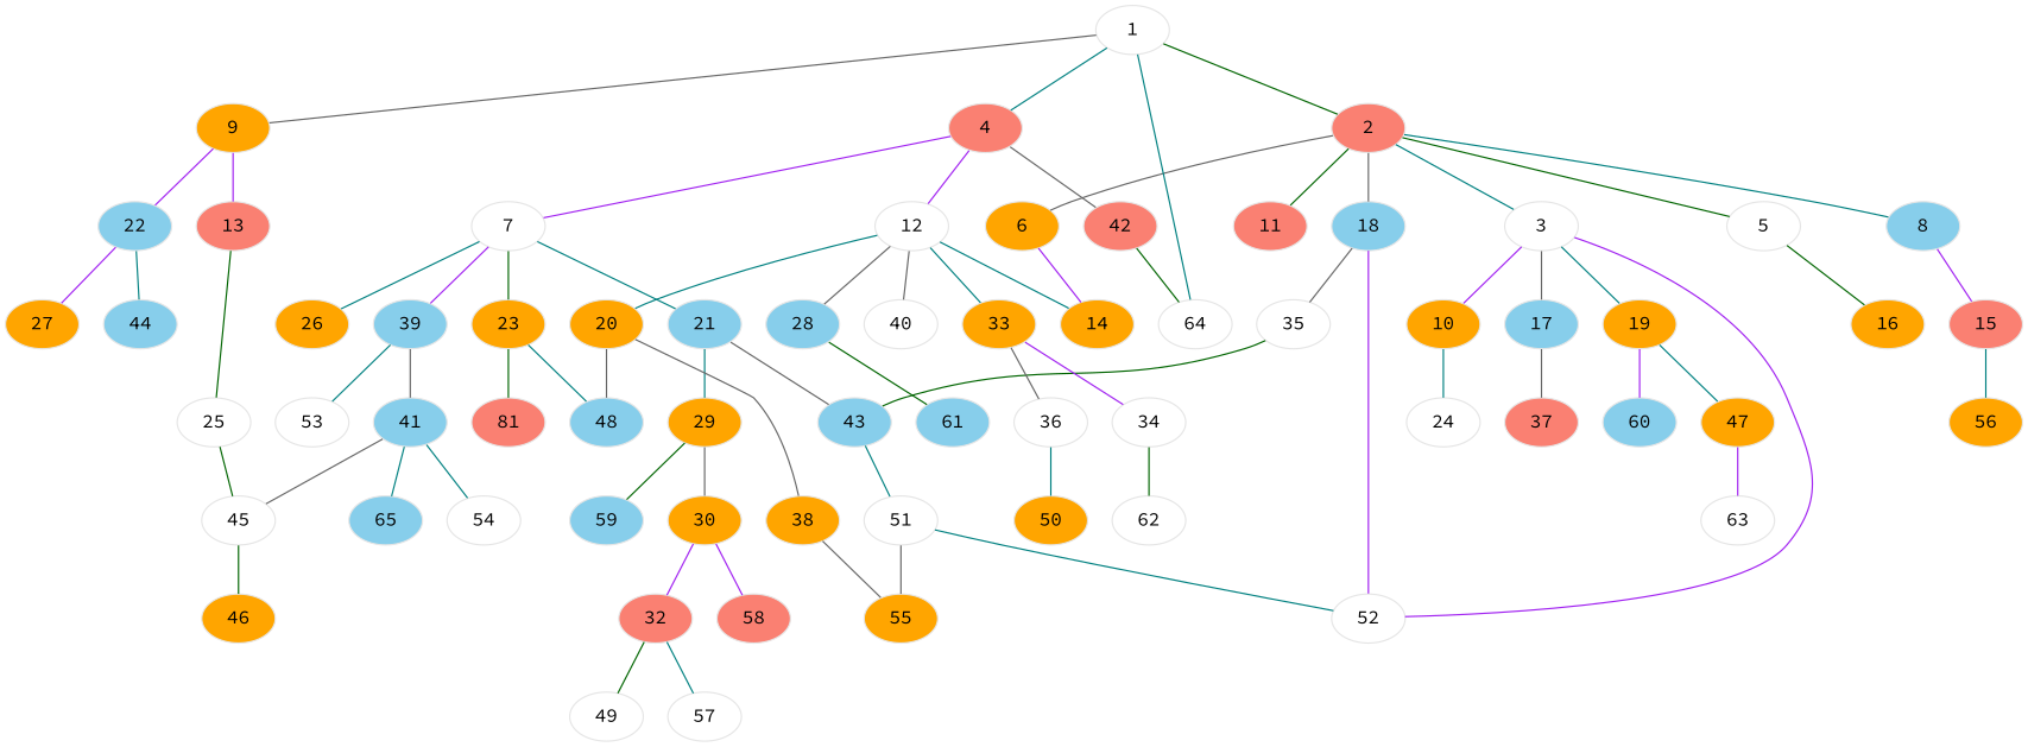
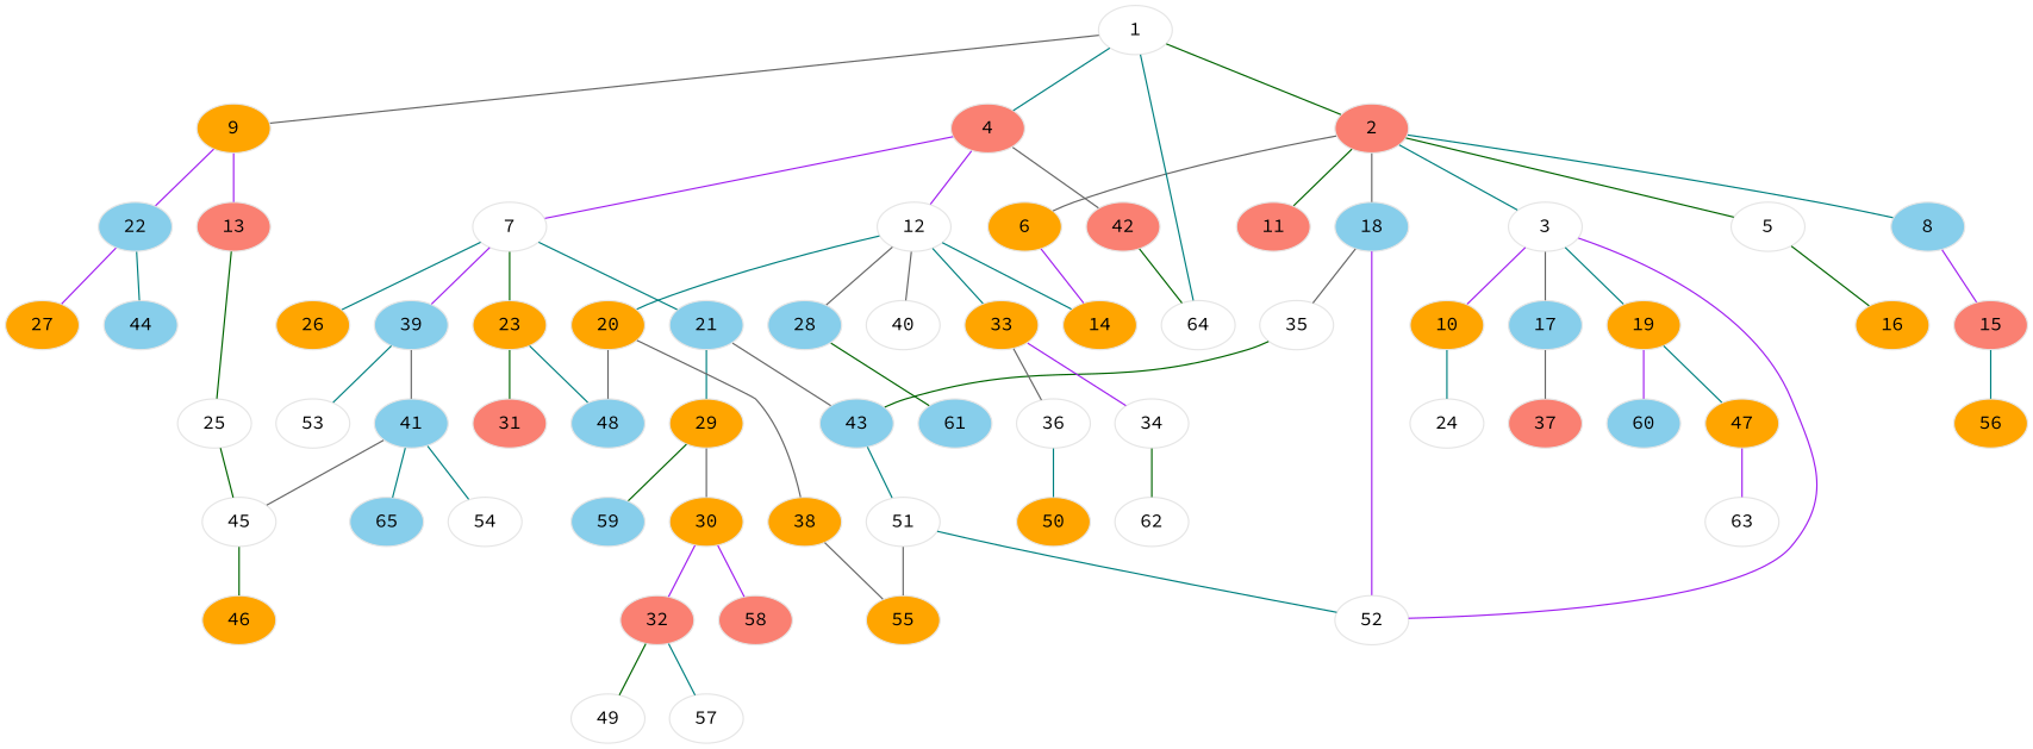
  graph {
    fontname="Source Code Pro"
    node [color=gray90 fillcolor=white fontname="Source Code Pro" style=filled]
    edge [color=teal fontname="Source Code Pro"]
    2 [fillcolor=salmon]
    1
    4 [fillcolor=salmon]
    9 [fillcolor=orange]
    64
    3
    5
    6 [fillcolor=orange]
    8 [fillcolor=skyblue]
    11 [fillcolor=salmon]
    18 [fillcolor=skyblue]
    7
    12
    42 [fillcolor=salmon]
    13 [fillcolor=salmon]
    22 [fillcolor=skyblue]
    10 [fillcolor=orange]
    17 [fillcolor=skyblue]
    19 [fillcolor=orange]
    52
    16 [fillcolor=orange]
    14 [fillcolor=orange]
    15 [fillcolor=salmon]
    35
    24
    37 [fillcolor=salmon]
    47 [fillcolor=orange]
    60 [fillcolor=skyblue]
    21 [fillcolor=skyblue]
    23 [fillcolor=orange]
    26 [fillcolor=orange]
    39 [fillcolor=skyblue]
    20 [fillcolor=orange]
    28 [fillcolor=skyblue]
    33 [fillcolor=orange]
    40
    29 [fillcolor=orange]
    43 [fillcolor=skyblue]
    48 [fillcolor=skyblue]
-   31 [fillcolor=salmon label=81]
+   31 [fillcolor=salmon]
    41 [fillcolor=skyblue]
    53
    56 [fillcolor=orange]
    25
    27 [fillcolor=orange]
    44 [fillcolor=skyblue]
    38 [fillcolor=orange]
    61 [fillcolor=skyblue]
    34
    36
    45
    63
    55 [fillcolor=orange]
    30 [fillcolor=orange]
    59 [fillcolor=skyblue]
    51
    46 [fillcolor=orange]
    32 [fillcolor=salmon]
    58 [fillcolor=salmon]
    49
    57
    62
    50 [fillcolor=orange]
    54
    65 [fillcolor=skyblue]
    2 -- 3
    2 -- 5 [color=darkgreen]
    2 -- 6 [color=gray40]
    2 -- 8
    2 -- 11 [color=darkgreen]
    2 -- 18 [color=gray40]
    1 -- 2 [color=darkgreen]
    1 -- 4
    1 -- 9 [color=gray40]
    1 -- 64
    4 -- 7 [color=purple]
    4 -- 12 [color=purple]
    4 -- 42 [color=gray40]
    9 -- 13 [color=purple]
    9 -- 22 [color=purple]
    3 -- 10 [color=purple]
    3 -- 17 [color=gray40]
    3 -- 19
    3 -- 52 [color=purple]
    5 -- 16 [color=darkgreen]
    6 -- 14 [color=purple]
    8 -- 15 [color=purple]
    18 -- 52 [color=purple]
    18 -- 35 [color=gray40]
    7 -- 21
    7 -- 23 [color=darkgreen]
    7 -- 26
    7 -- 39 [color=purple]
    12 -- 14
    12 -- 20
    12 -- 28 [color=gray40]
    12 -- 33
    12 -- 40 [color=gray40]
    42 -- 64 [color=darkgreen]
    13 -- 25 [color=darkgreen]
    22 -- 27 [color=purple]
    22 -- 44
    10 -- 24
    17 -- 37 [color=gray40]
    19 -- 47
    19 -- 60 [color=purple]
    15 -- 56
    35 -- 43 [color=darkgreen]
    47 -- 63 [color=purple]
    21 -- 29
    21 -- 43 [color=gray40]
    23 -- 48
    23 -- 31 [color=darkgreen]
    39 -- 41 [color=gray40]
    39 -- 53
    20 -- 48 [color=gray40]
    20 -- 38 [color=gray40]
    28 -- 61 [color=darkgreen]
    33 -- 34 [color=purple]
    33 -- 36 [color=gray40]
    29 -- 30 [color=gray40]
    29 -- 59 [color=darkgreen]
    43 -- 51
    41 -- 45 [color=gray40]
    41 -- 54
    41 -- 65
    25 -- 45 [color=darkgreen]
    38 -- 55 [color=gray40]
    34 -- 62 [color=darkgreen]
    36 -- 50
    45 -- 46 [color=darkgreen]
    30 -- 32 [color=purple]
    30 -- 58 [color=purple]
    51 -- 52
    51 -- 55 [color=gray40]
    32 -- 49 [color=darkgreen]
    32 -- 57
  }
